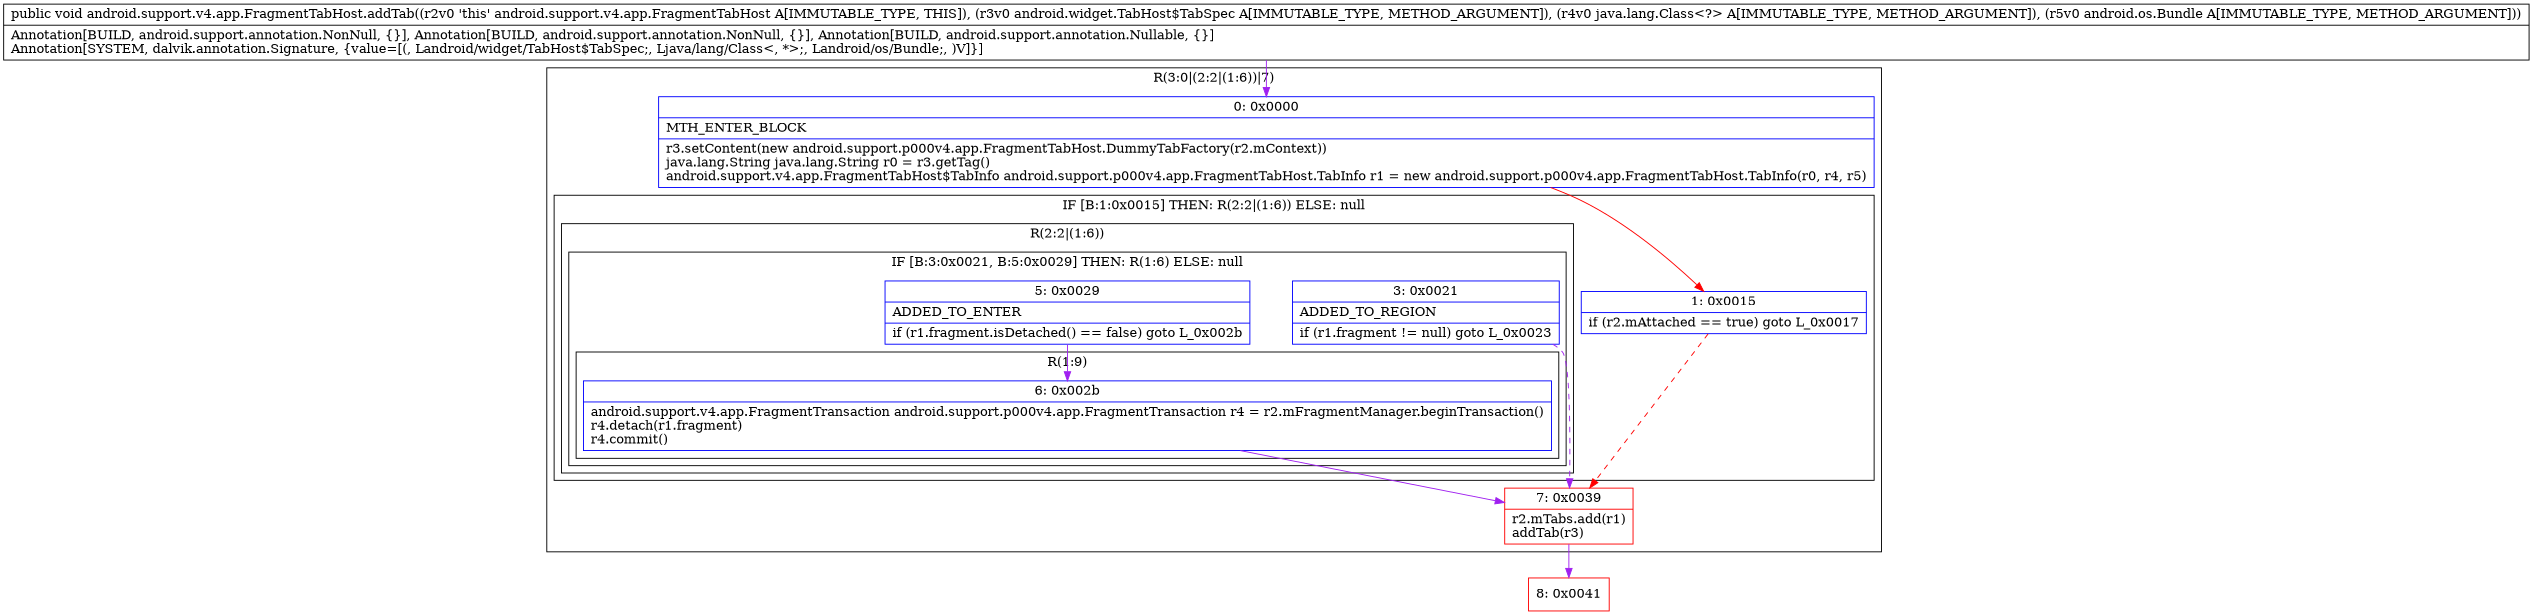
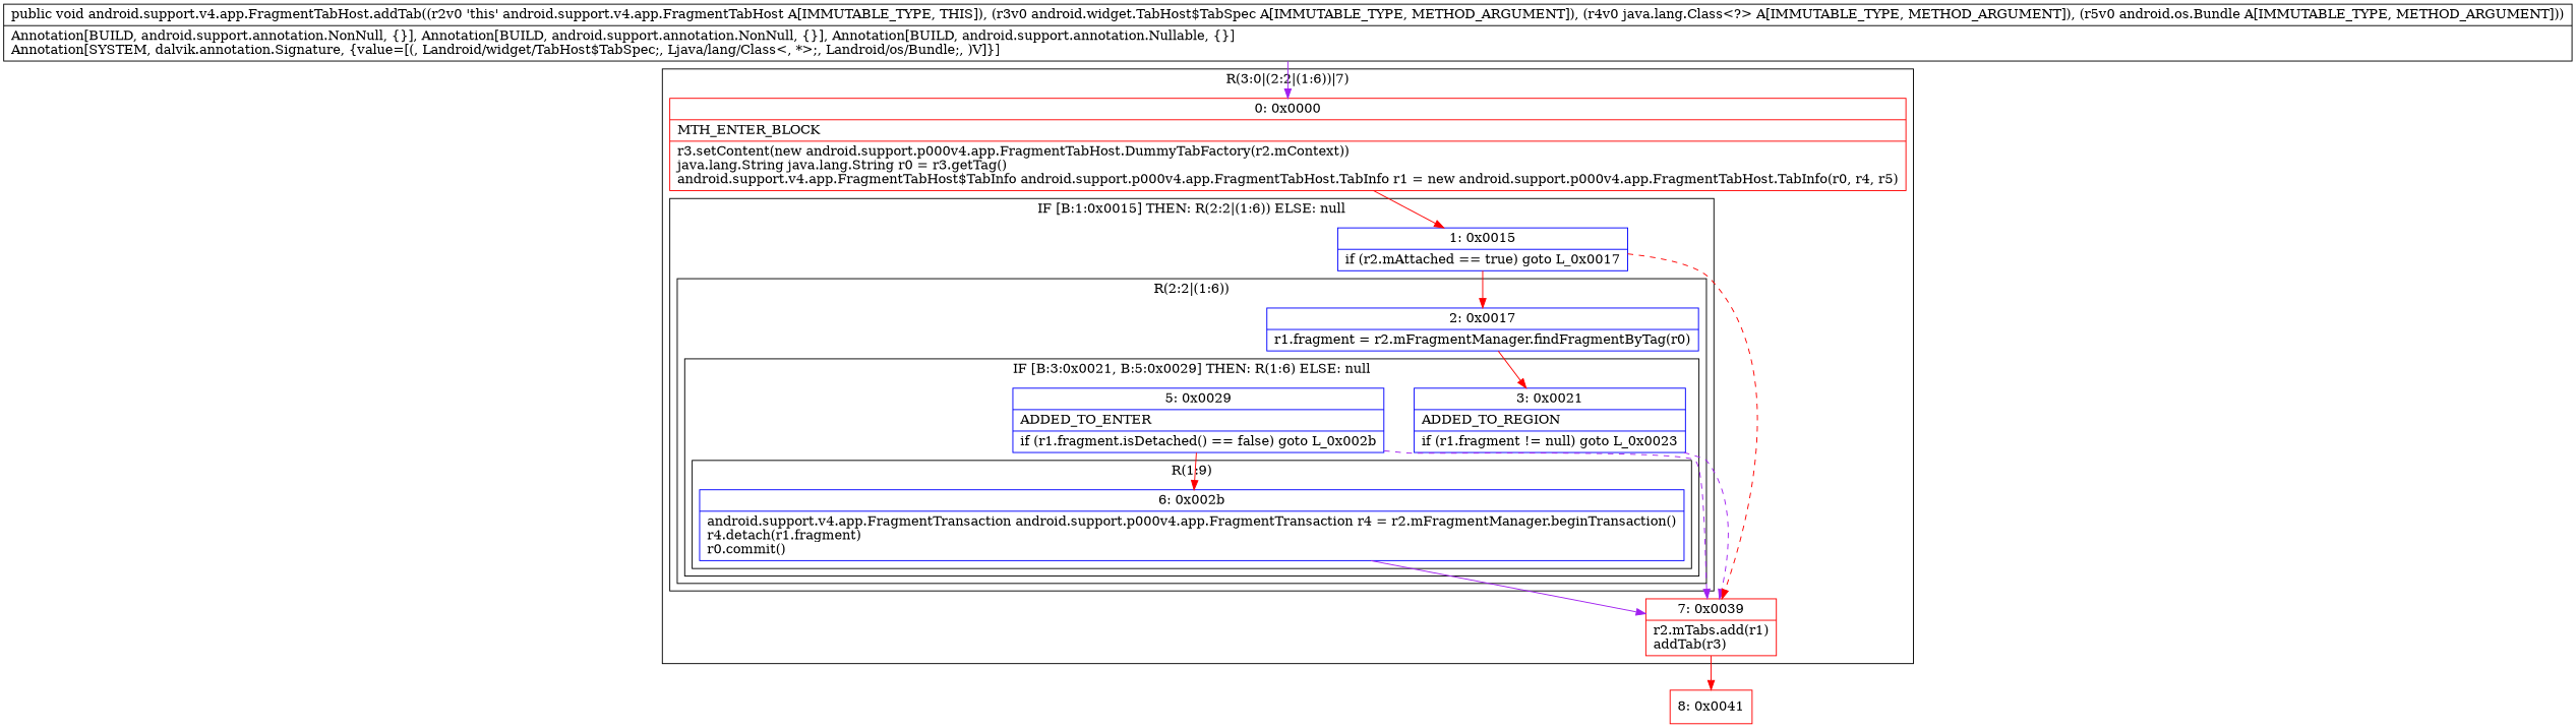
  digraph {
    node [color=blue shape=record]
    edge [color=red]
-   n1 [label="{6\:\ 0x002b|android.support.v4.app.FragmentTransaction android.support.p000v4.app.FragmentTransaction r4 = r2.mFragmentManager.beginTransaction()\lr4.detach(r1.fragment)\lr4.commit()\l}"]
+   n1 [label="{6\:\ 0x002b|android.support.v4.app.FragmentTransaction android.support.p000v4.app.FragmentTransaction r4 = r2.mFragmentManager.beginTransaction()\lr4.detach(r1.fragment)\lr0.commit()\l}"]
    n2 [label="{3\:\ 0x0021|ADDED_TO_REGION\l|if (r1.fragment != null) goto L_0x0023\l}"]
    n3 [label="{5\:\ 0x0029|ADDED_TO_ENTER\l|if (r1.fragment.isDetached() == false) goto L_0x002b\l}"]
+   n4 [label="{2\:\ 0x0017|r1.fragment = r2.mFragmentManager.findFragmentByTag(r0)\l}"]
    n5 [label="{1\:\ 0x0015|if (r2.mAttached == true) goto L_0x0017\l}"]
-   n6 [label="{0\:\ 0x0000|MTH_ENTER_BLOCK\l|r3.setContent(new android.support.p000v4.app.FragmentTabHost.DummyTabFactory(r2.mContext))\ljava.lang.String java.lang.String r0 = r3.getTag()\landroid.support.v4.app.FragmentTabHost$TabInfo android.support.p000v4.app.FragmentTabHost.TabInfo r1 = new android.support.p000v4.app.FragmentTabHost.TabInfo(r0, r4, r5)\l}"]
+   n6 [color=red label="{0\:\ 0x0000|MTH_ENTER_BLOCK\l|r3.setContent(new android.support.p000v4.app.FragmentTabHost.DummyTabFactory(r2.mContext))\ljava.lang.String java.lang.String r0 = r3.getTag()\landroid.support.v4.app.FragmentTabHost$TabInfo android.support.p000v4.app.FragmentTabHost.TabInfo r1 = new android.support.p000v4.app.FragmentTabHost.TabInfo(r0, r4, r5)\l}"]
    n7 [color=red label="{7\:\ 0x0039|r2.mTabs.add(r1)\laddTab(r3)\l}"]
    n8 [color=red label="{8\:\ 0x0041}"]
    n9 [label="{public void android.support.v4.app.FragmentTabHost.addTab((r2v0 'this' android.support.v4.app.FragmentTabHost A[IMMUTABLE_TYPE, THIS]), (r3v0 android.widget.TabHost$TabSpec A[IMMUTABLE_TYPE, METHOD_ARGUMENT]), (r4v0 java.lang.Class\<?\> A[IMMUTABLE_TYPE, METHOD_ARGUMENT]), (r5v0 android.os.Bundle A[IMMUTABLE_TYPE, METHOD_ARGUMENT]))  | Annotation[BUILD, android.support.annotation.NonNull, \{\}], Annotation[BUILD, android.support.annotation.NonNull, \{\}], Annotation[BUILD, android.support.annotation.Nullable, \{\}]\lAnnotation[SYSTEM, dalvik.annotation.Signature, \{value=[(, Landroid\/widget\/TabHost$TabSpec;, Ljava\/lang\/Class\<, *\>;, Landroid\/os\/Bundle;, )V]\}]\l}" color=""]
    subgraph cluster_1 {
      label="R(3:0|(2:2|(1:6))|7)"
      n6
      n7
      subgraph cluster_2 {
        label="IF [B:1:0x0015] THEN: R(2:2|(1:6)) ELSE: null"
        n5
        subgraph cluster_3 {
          label="R(2:2|(1:6))"
+         n4
          subgraph cluster_4 {
            label="IF [B:3:0x0021, B:5:0x0029] THEN: R(1:6) ELSE: null"
            n2
            n3
            subgraph cluster_5 {
              label="R(1:9)"
              n1
            }
          }
        }
      }
    }
    n1 -> n7 [color=purple]
    n2 -> n7 [color=purple style=dashed]
-   n3 -> n1 [color=purple]
+   n3 -> n1
+   n3 -> n7 [color=purple style=dashed]
+   n4 -> n2
+   n5 -> n4
    n5 -> n7 [style=dashed]
    n6 -> n5
-   n7 -> n8 [color=purple]
+   n7 -> n8
    n9 -> n6 [color=purple]
  }
